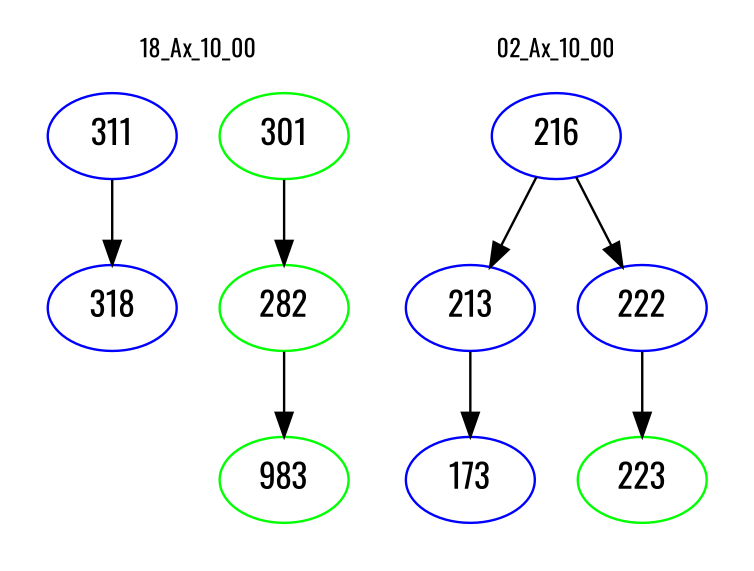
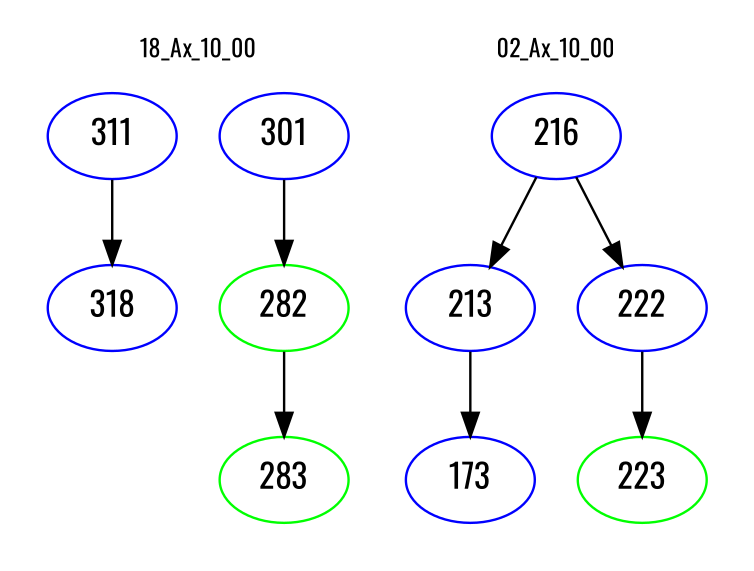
  digraph {
    fontname=Oswald
    node [color=blue fontname=Oswald]
    edge [color=black fontname=Oswald]
-   n1 [color=green label=301]
+   n1 [label=301]
    n2 [color=green label=282]
    n3 [label=311]
-   n4 [color=green label=983]
+   n4 [color=green label=283]
    n5 [label=318]
    n6 [label=216]
    n7 [label=213]
    n8 [label=222]
    n9 [label=173]
    n10 [color=green label=223]
    subgraph cluster_1 {
      color=white
      fontsize=10
      label="18_Ax_10_00"
      n1
      n2
      n3
      n4
      n5
    }
    subgraph cluster_2 {
      color=white
      fontsize=10
      label="02_Ax_10_00"
      n6
      n7
      n8
      n9
      n10
    }
    n1 -> n2
    n2 -> n4
    n3 -> n5
    n6 -> n7
    n6 -> n8
    n7 -> n9
    n8 -> n10
  }
